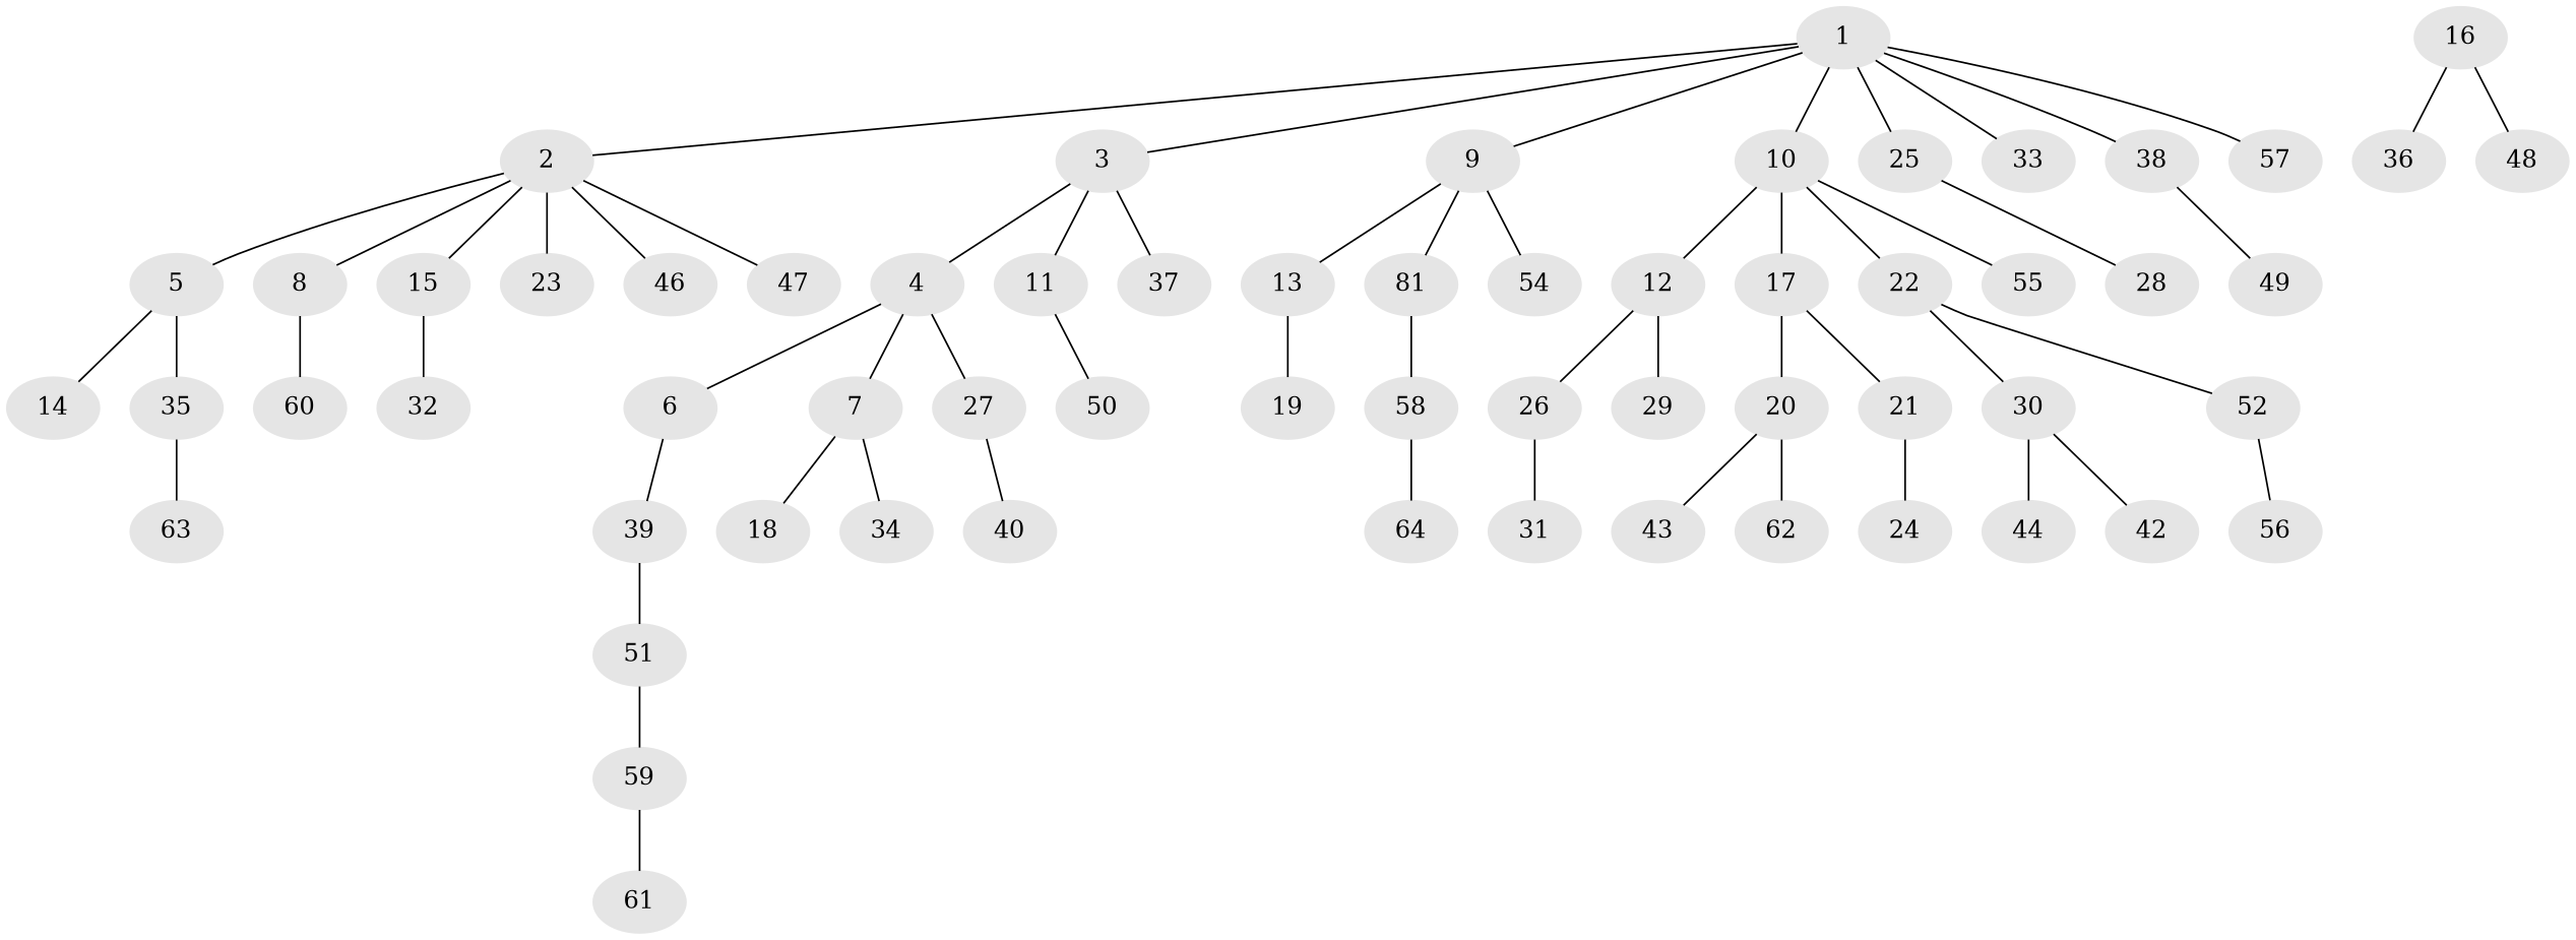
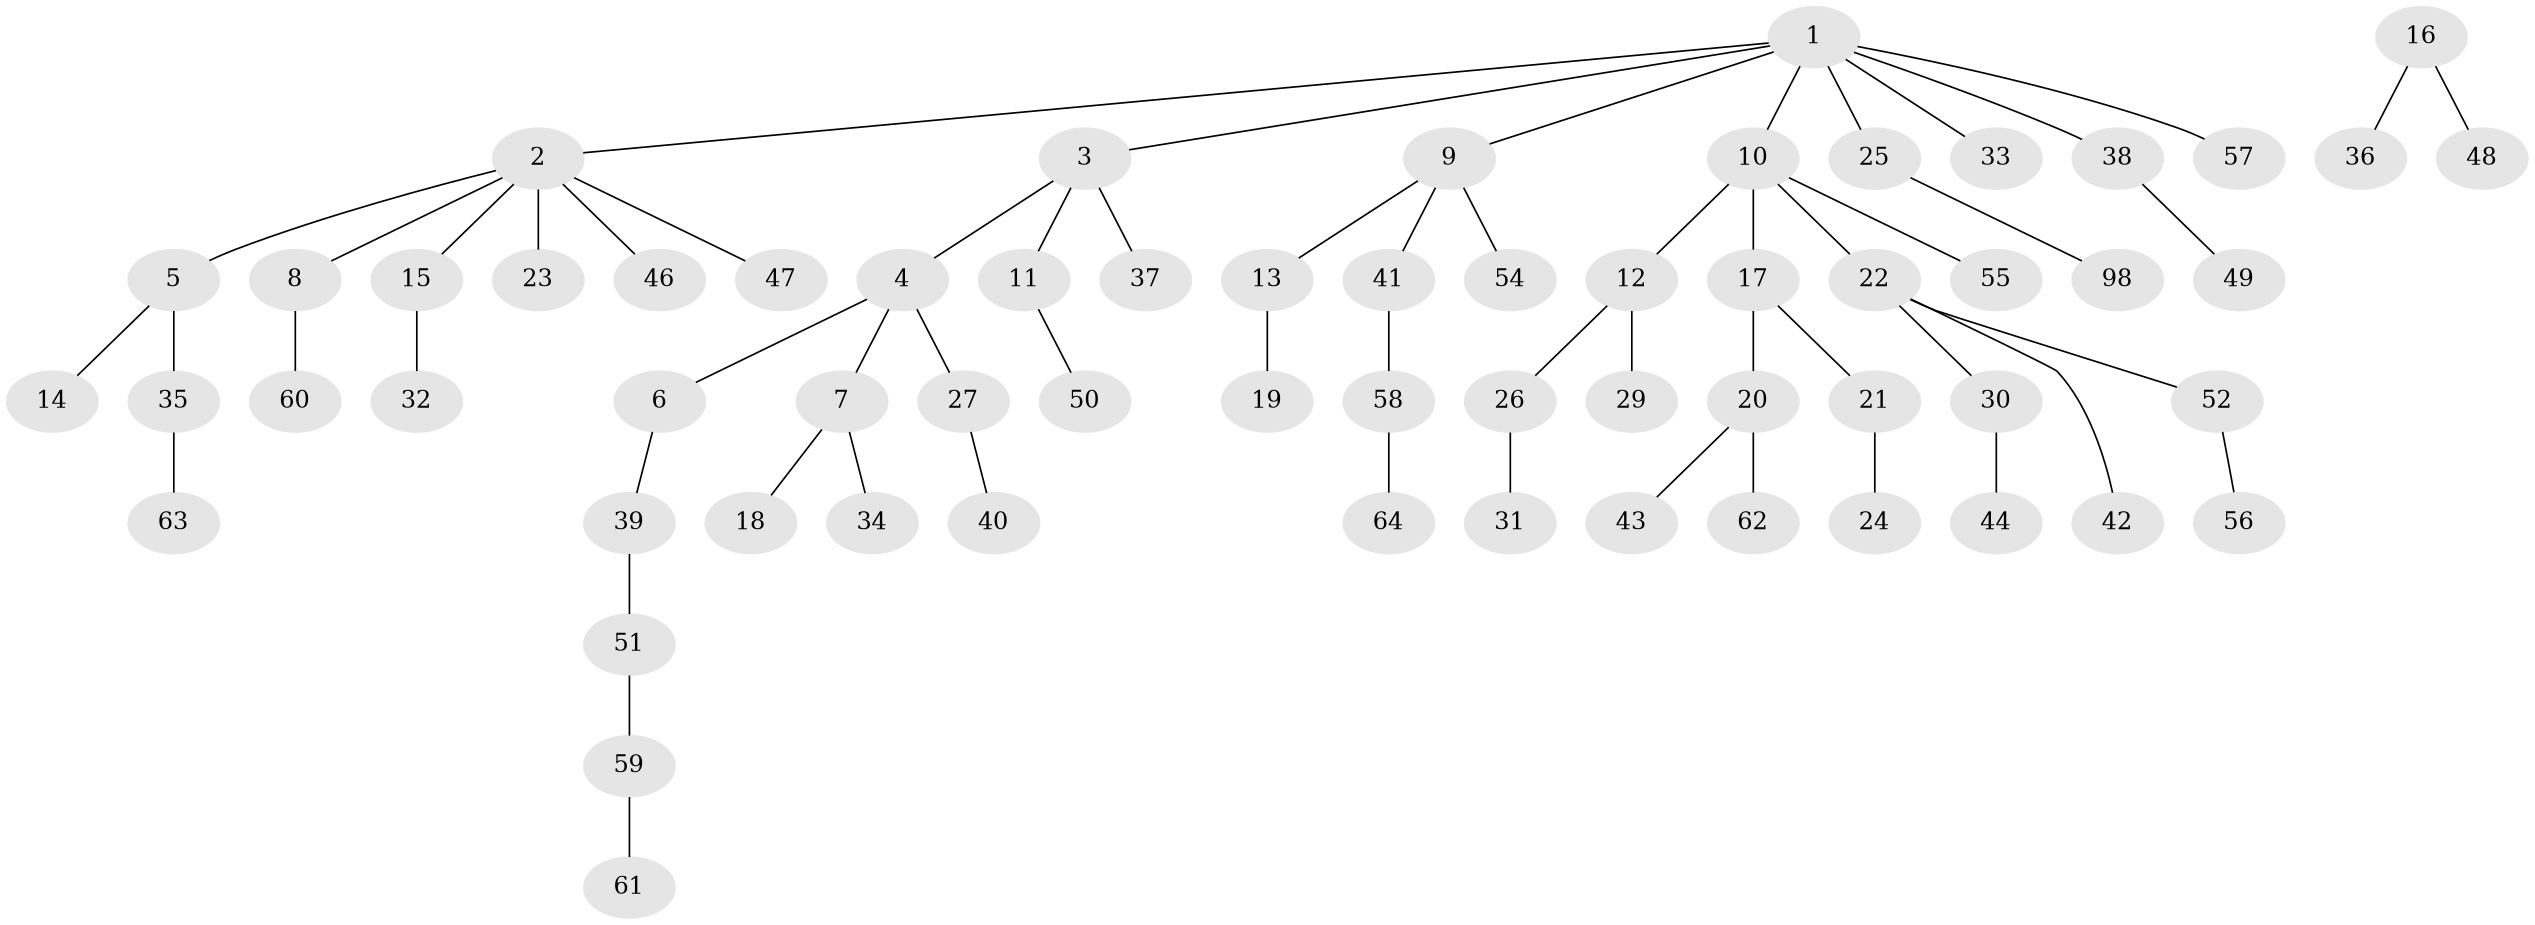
  graph {
    node [color=gray90 style=filled]
    1
    2
    3
    9
    10
    25
    33
    38
    57
    5
    8
    15
    23
    46
    47
    4
    11
    37
    13
-   41 [label=81]
+   41
    54
    12
    17
    22
    55
-   28
+   28 [label=98]
    49
    14
    35
    60
    32
    6
    7
    27
    50
    39
    18
    34
    40
    63
    51
    19
    58
    26
    29
    20
    21
    30
    52
    31
    16
    36
    48
    43
    62
    24
    42
    44
    56
    59
    64
    61
    1 -- 2
    1 -- 3
    1 -- 9
    1 -- 10
    1 -- 25
    1 -- 33
    1 -- 38
    1 -- 57
    2 -- 5
    2 -- 8
    2 -- 15
    2 -- 23
    2 -- 46
    2 -- 47
    3 -- 4
    3 -- 11
    3 -- 37
    9 -- 13
    9 -- 41
    9 -- 54
    10 -- 12
    10 -- 17
    10 -- 22
    10 -- 55
    25 -- 28
    38 -- 49
    5 -- 14
    5 -- 35
    8 -- 60
    15 -- 32
    4 -- 6
    4 -- 7
    4 -- 27
    11 -- 50
    13 -- 19
    41 -- 58
    12 -- 26
    12 -- 29
    17 -- 20
    17 -- 21
    22 -- 30
    22 -- 52
    35 -- 63
    6 -- 39
    7 -- 18
    7 -- 34
    27 -- 40
    39 -- 51
    51 -- 59
    58 -- 64
    26 -- 31
    20 -- 43
    20 -- 62
    21 -- 24
-   30 -- 42
+   22 -- 42
    30 -- 44
    52 -- 56
    16 -- 36
    16 -- 48
    59 -- 61
  }
